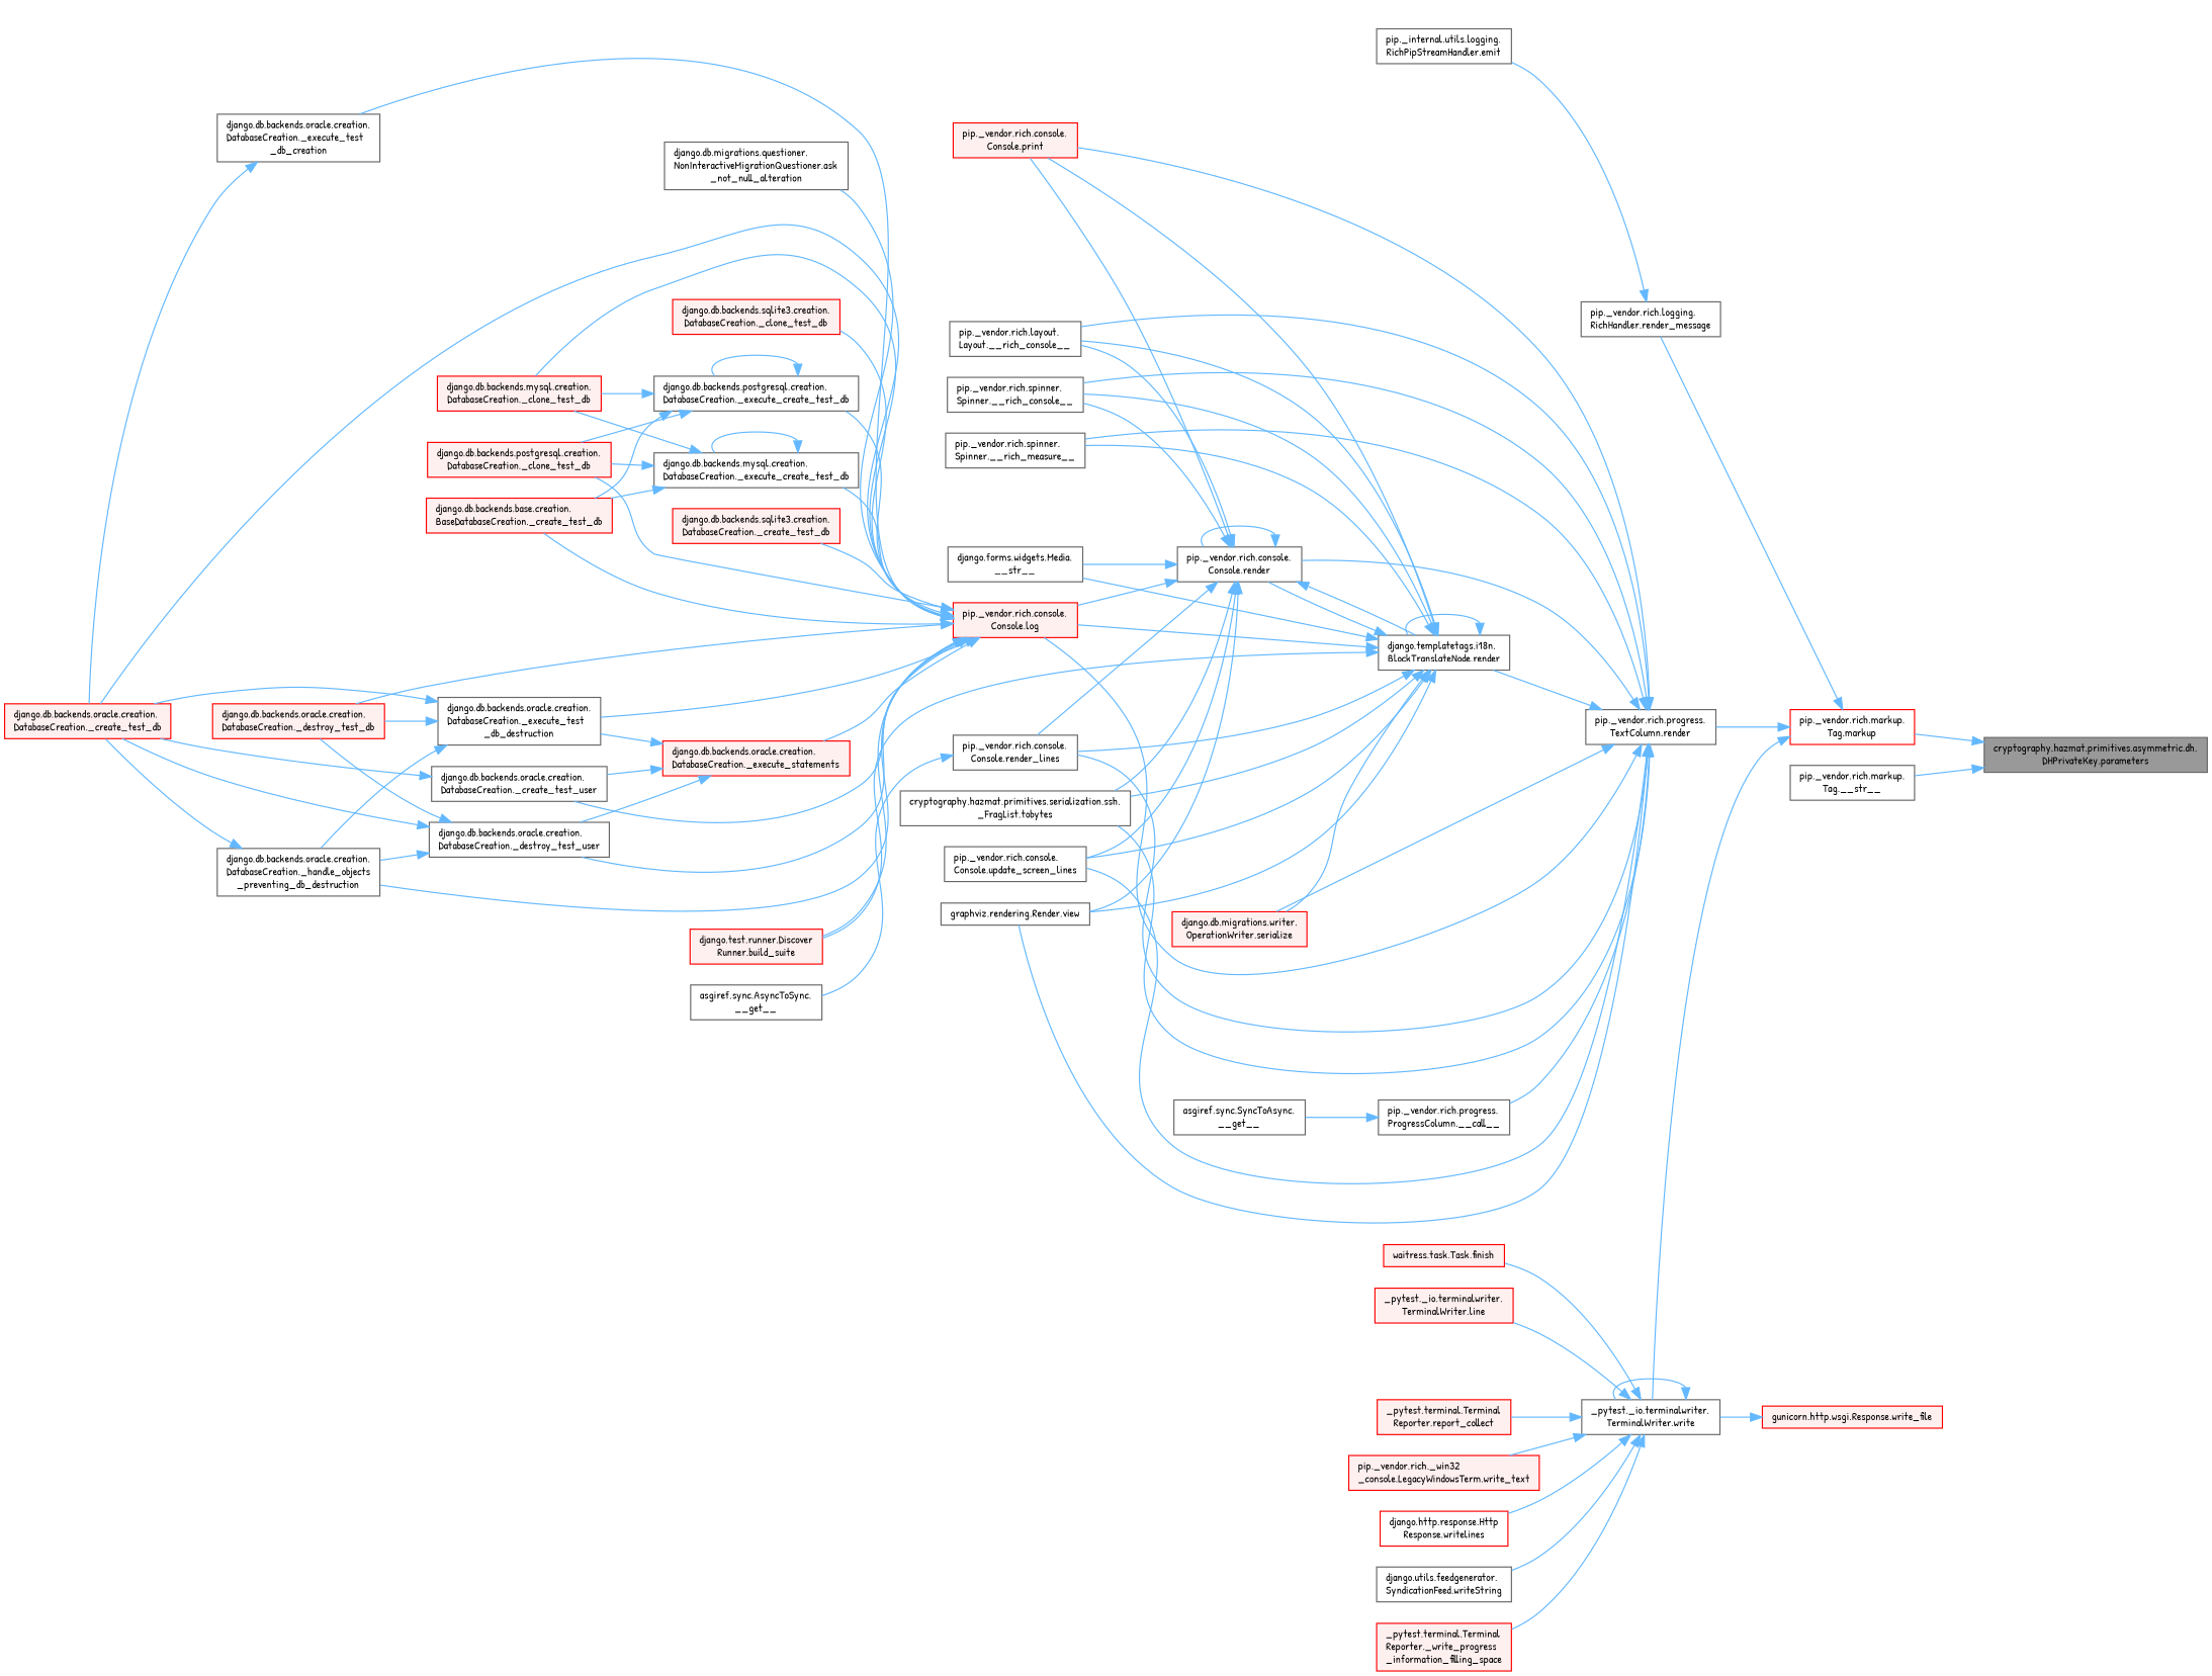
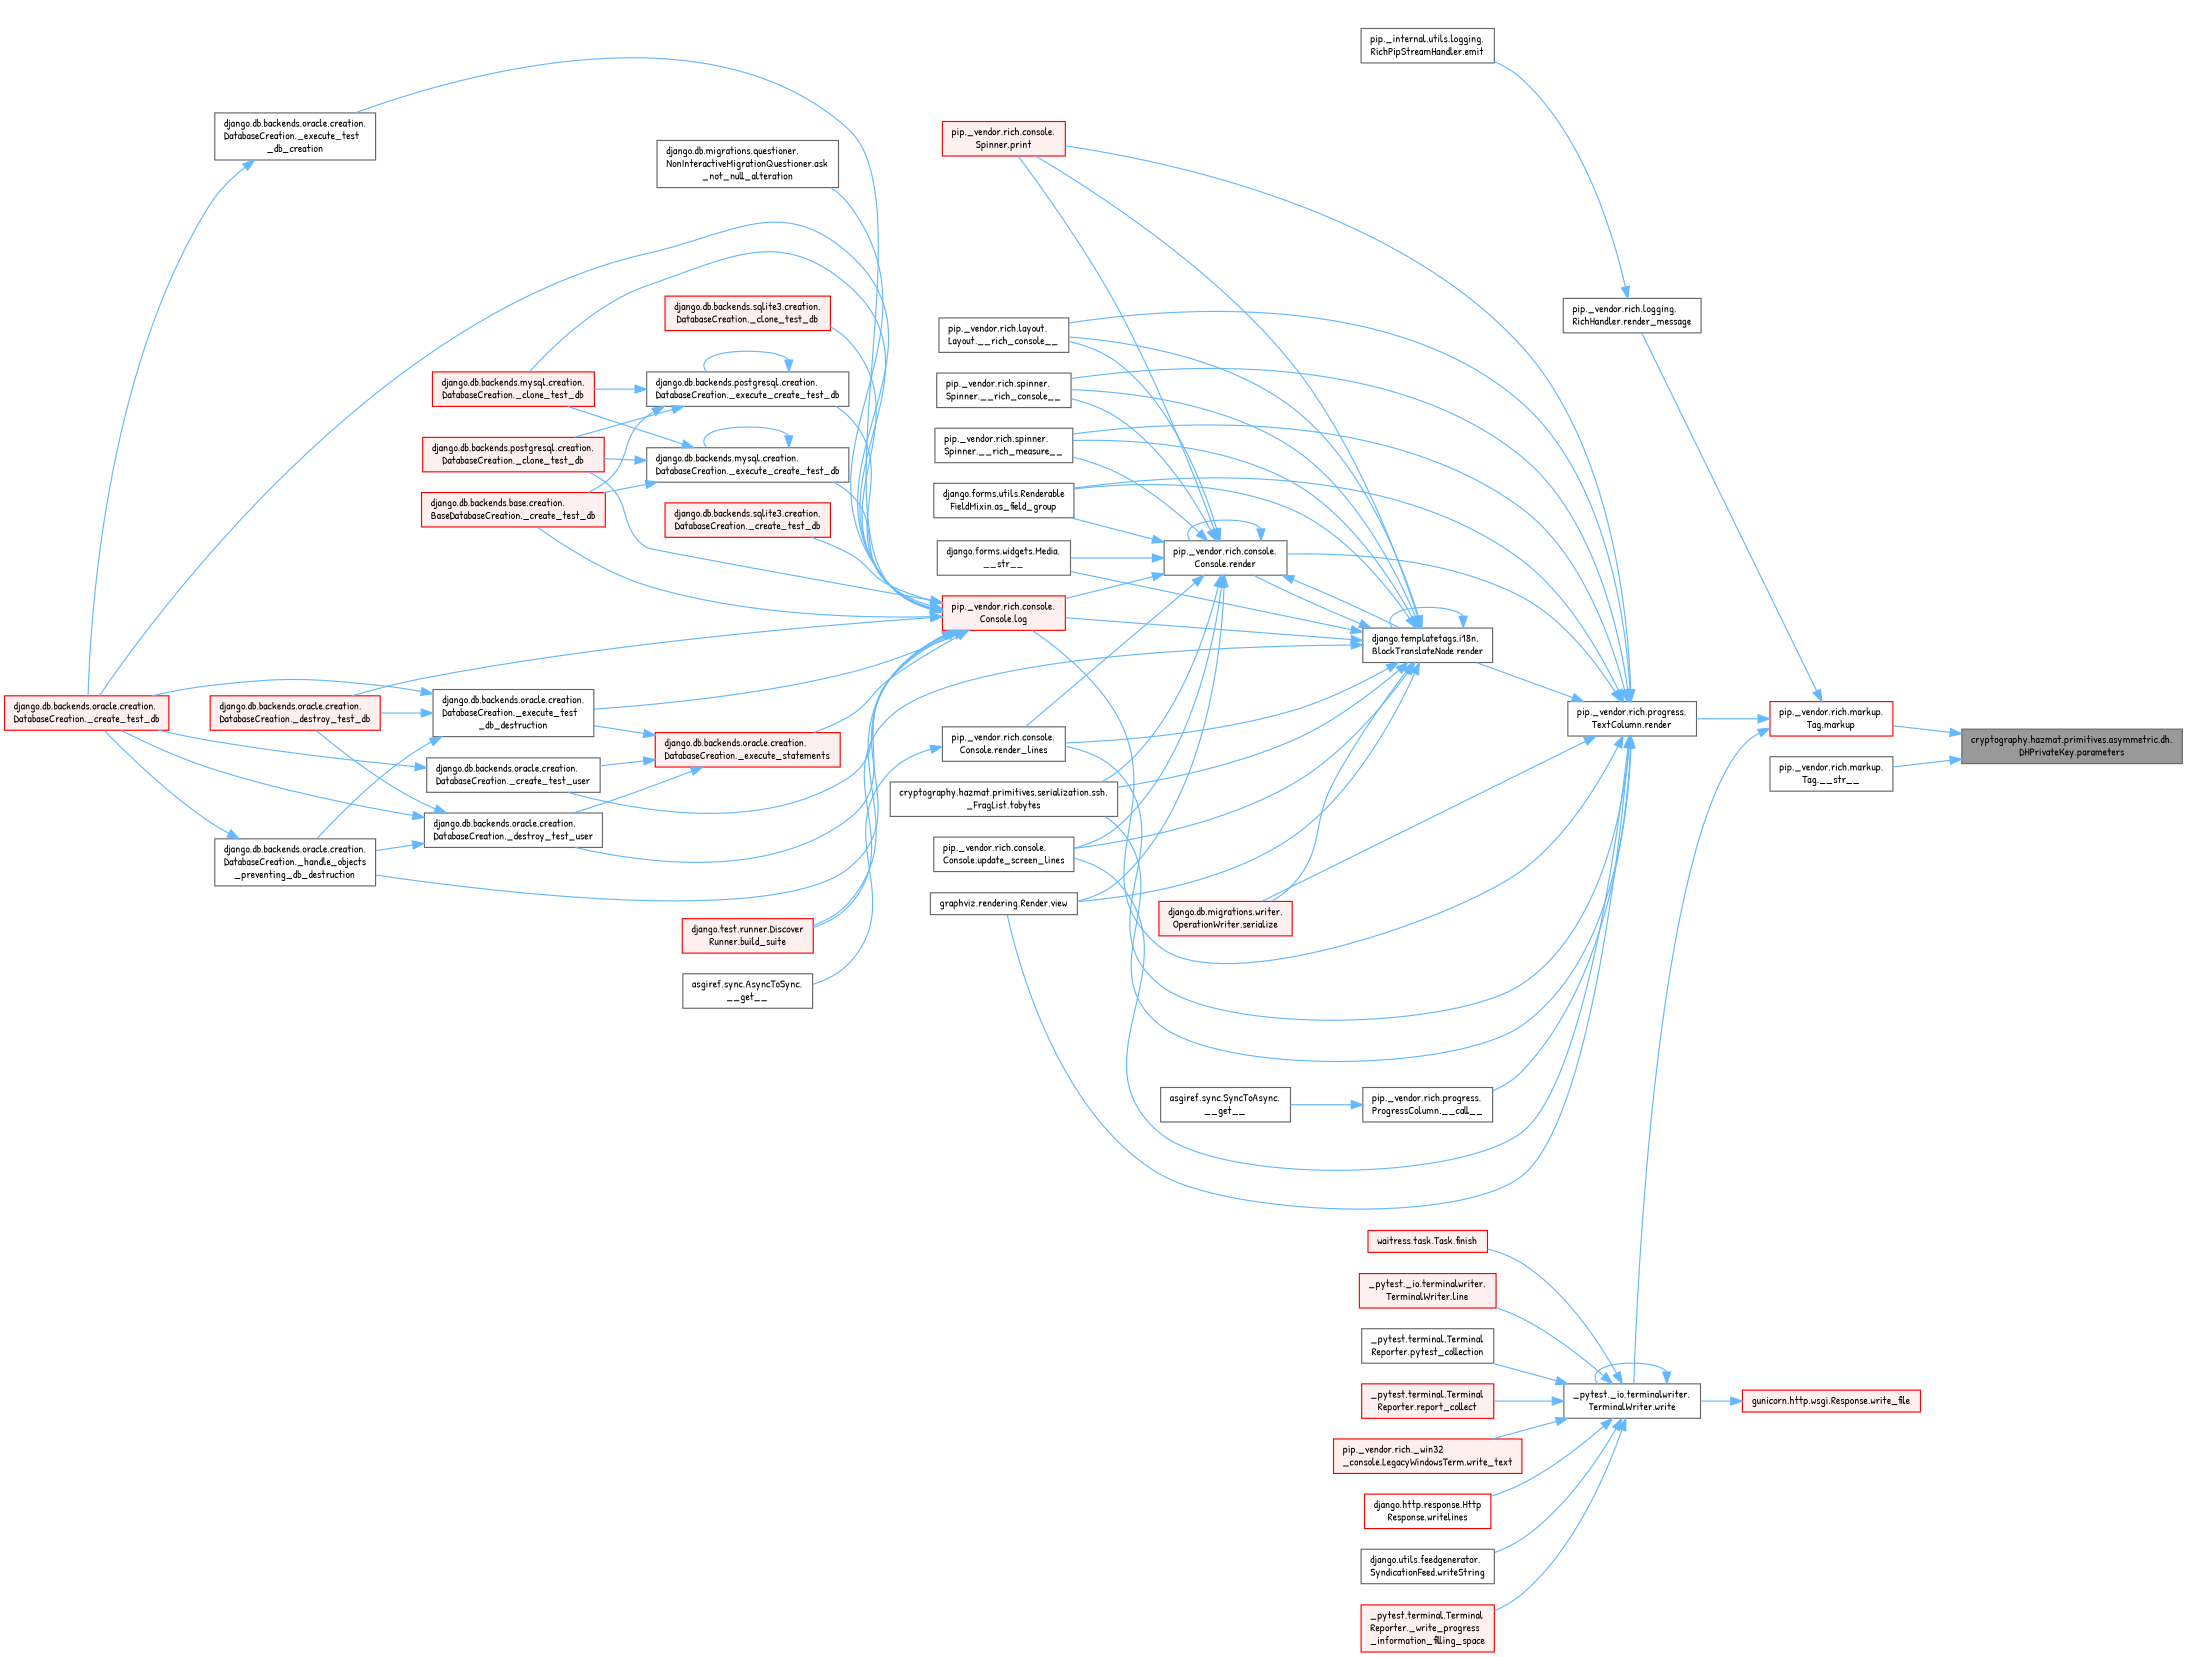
  digraph {
    fontname="Patrick Hand"
    rankdir=RL
    node [color=grey40 fillcolor=white fontname="Patrick Hand" fontsize=10 shape=box style=filled]
    edge [color=steelblue1 dir=back fontname="Patrick Hand" fontsize=10 labelfontname=Helvetica labelfontsize=10 style=solid]
    n1 [color=gray40 fillcolor=grey60 fontcolor=black height=0.2 label="cryptography.hazmat.primitives.asymmetric.dh.\lDHPrivateKey.parameters" width=0.4]
    n2 [height=0.2 label="pip._vendor.rich.markup.\lTag.__str__" width=0.4]
    n3 [color=red height=0.2 label="pip._vendor.rich.markup.\lTag.markup" width=0.4]
    n4 [height=0.2 label="pip._vendor.rich.progress.\lTextColumn.render" width=0.4]
    n5 [height=0.2 label="pip._vendor.rich.logging.\lRichHandler.render_message" width=0.4]
    n6 [height=0.2 label="_pytest._io.terminalwriter.\lTerminalWriter.write" width=0.4]
    n7 [height=0.2 label="pip._vendor.rich.progress.\lProgressColumn.__call__" width=0.4]
    n8 [height=0.2 label="pip._vendor.rich.layout.\lLayout.__rich_console__" width=0.4]
    n9 [height=0.2 label="pip._vendor.rich.spinner.\lSpinner.__rich_console__" width=0.4]
    n10 [height=0.2 label="pip._vendor.rich.spinner.\lSpinner.__rich_measure__" width=0.4]
+   n11 [height=0.2 label="django.forms.utils.Renderable\lFieldMixin.as_field_group" width=0.4]
    n12 [color=red fillcolor="#FFF0F0" height=0.2 label="pip._vendor.rich.console.\lConsole.log" width=0.4]
-   n13 [color=red fillcolor="#FFF0F0" height=0.2 label="pip._vendor.rich.console.\lConsole.print" width=0.4]
+   n13 [color=red fillcolor="#FFF0F0" height=0.2 label="pip._vendor.rich.console.\lSpinner.print" width=0.4]
    n14 [height=0.2 label="django.templatetags.i18n.\lBlockTranslateNode.render" width=0.4]
    n15 [height=0.2 label="pip._vendor.rich.console.\lConsole.render" width=0.4]
    n16 [height=0.2 label="pip._vendor.rich.console.\lConsole.render_lines" width=0.4]
    n17 [color=red fillcolor="#FFF0F0" height=0.2 label="django.db.migrations.writer.\lOperationWriter.serialize" width=0.4]
    n18 [height=0.2 label="cryptography.hazmat.primitives.serialization.ssh.\l_FragList.tobytes" width=0.4]
    n19 [height=0.2 label="pip._vendor.rich.console.\lConsole.update_screen_lines" width=0.4]
    n20 [height=0.2 label="graphviz.rendering.Render.view" width=0.4]
    n21 [height=0.2 label="pip._internal.utils.logging.\lRichPipStreamHandler.emit" width=0.4]
    n22 [color=red fillcolor="#FFF0F0" height=0.2 label="_pytest.terminal.Terminal\lReporter._write_progress\l_information_filling_space" width=0.4]
    n23 [color=red fillcolor="#FFF0F0" height=0.2 label="waitress.task.Task.finish" width=0.4]
    n24 [color=red fillcolor="#FFF0F0" height=0.2 label="_pytest._io.terminalwriter.\lTerminalWriter.line" width=0.4]
+   n25 [height=0.2 label="_pytest.terminal.Terminal\lReporter.pytest_collection" width=0.4]
    n26 [color=red fillcolor="#FFF0F0" height=0.2 label="_pytest.terminal.Terminal\lReporter.report_collect" width=0.4]
    n27 [color=red fillcolor="#FFF0F0" height=0.2 label="pip._vendor.rich._win32\l_console.LegacyWindowsTerm.write_text" width=0.4]
    n28 [color=red height=0.2 label="django.http.response.Http\lResponse.writelines" width=0.4]
    n29 [height=0.2 label="django.utils.feedgenerator.\lSyndicationFeed.writeString" width=0.4]
    n30 [height=0.2 label="asgiref.sync.SyncToAsync.\l__get__" width=0.4]
    n31 [height=0.2 label="django.forms.widgets.Media.\l__str__" width=0.4]
    n32 [color=red fillcolor="#FFF0F0" height=0.2 label="django.db.backends.mysql.creation.\lDatabaseCreation._clone_test_db" width=0.4]
    n33 [color=red fillcolor="#FFF0F0" height=0.2 label="django.db.backends.postgresql.creation.\lDatabaseCreation._clone_test_db" width=0.4]
    n34 [color=red fillcolor="#FFF0F0" height=0.2 label="django.db.backends.sqlite3.creation.\lDatabaseCreation._clone_test_db" width=0.4]
    n35 [color=red fillcolor="#FFF0F0" height=0.2 label="django.db.backends.base.creation.\lBaseDatabaseCreation._create_test_db" width=0.4]
    n36 [color=red fillcolor="#FFF0F0" height=0.2 label="django.db.backends.oracle.creation.\lDatabaseCreation._create_test_db" width=0.4]
    n37 [color=red fillcolor="#FFF0F0" height=0.2 label="django.db.backends.sqlite3.creation.\lDatabaseCreation._create_test_db" width=0.4]
    n38 [height=0.2 label="django.db.backends.oracle.creation.\lDatabaseCreation._create_test_user" width=0.4]
    n39 [color=red fillcolor="#FFF0F0" height=0.2 label="django.db.backends.oracle.creation.\lDatabaseCreation._destroy_test_db" width=0.4]
    n40 [height=0.2 label="django.db.backends.oracle.creation.\lDatabaseCreation._destroy_test_user" width=0.4]
    n41 [height=0.2 label="django.db.backends.oracle.creation.\lDatabaseCreation._handle_objects\l_preventing_db_destruction" width=0.4]
    n42 [height=0.2 label="django.db.backends.mysql.creation.\lDatabaseCreation._execute_create_test_db" width=0.4]
    n43 [height=0.2 label="django.db.backends.postgresql.creation.\lDatabaseCreation._execute_create_test_db" width=0.4]
    n44 [color=red fillcolor="#FFF0F0" height=0.2 label="django.db.backends.oracle.creation.\lDatabaseCreation._execute_statements" width=0.4]
    n45 [height=0.2 label="django.db.backends.oracle.creation.\lDatabaseCreation._execute_test\l_db_destruction" width=0.4]
    n46 [height=0.2 label="django.db.backends.oracle.creation.\lDatabaseCreation._execute_test\l_db_creation" width=0.4]
    n47 [height=0.2 label="django.db.migrations.questioner.\lNonInteractiveMigrationQuestioner.ask\l_not_null_alteration" width=0.4]
    n48 [color=red fillcolor="#FFF0F0" height=0.2 label="django.test.runner.Discover\lRunner.build_suite" width=0.4]
    n49 [height=0.2 label="asgiref.sync.AsyncToSync.\l__get__" width=0.4]
    n50 [color=red fillcolor="#FFF0F0" height=0.2 label="gunicorn.http.wsgi.Response.write_file" width=0.4]
    n1 -> n2
    n1 -> n3
    n3 -> n4
    n3 -> n5
    n3 -> n6
    n4 -> n7
    n4 -> n8
    n4 -> n9
    n4 -> n10
+   n4 -> n11
    n4 -> n12
    n4 -> n13
    n4 -> n14
    n4 -> n15
    n4 -> n16
    n4 -> n17
    n4 -> n18
    n4 -> n19
    n4 -> n20
    n5 -> n21
    n6 -> n6
    n6 -> n22
    n6 -> n23
    n6 -> n24
+   n6 -> n25
    n6 -> n26
    n6 -> n27
    n6 -> n28
    n6 -> n29
    n7 -> n30
    n12 -> n32
    n12 -> n33
    n12 -> n34
    n12 -> n35
    n12 -> n36
    n12 -> n37
    n12 -> n38
    n12 -> n39
    n12 -> n40
    n12 -> n41
    n12 -> n42
    n12 -> n43
    n12 -> n44
    n12 -> n45
    n12 -> n46
    n12 -> n47
    n12 -> n48
    n14 -> n8
    n14 -> n9
    n14 -> n10
+   n14 -> n11
    n14 -> n12
    n14 -> n13
    n14 -> n14
    n14 -> n15
    n14 -> n16
    n14 -> n17
    n14 -> n18
    n14 -> n19
    n14 -> n20
    n14 -> n31
    n14 -> n48
    n15 -> n8
    n15 -> n9
+   n15 -> n10
+   n15 -> n11
    n15 -> n12
    n15 -> n13
    n15 -> n14
    n15 -> n15
    n15 -> n16
    n15 -> n18
    n15 -> n19
    n15 -> n20
    n15 -> n31
    n16 -> n49
    n38 -> n36
    n40 -> n36
    n40 -> n39
    n40 -> n41
    n41 -> n36
    n42 -> n32
    n42 -> n33
    n42 -> n35
    n42 -> n42
    n43 -> n32
    n43 -> n33
    n43 -> n35
    n43 -> n43
    n44 -> n38
    n44 -> n40
    n44 -> n45
    n45 -> n36
    n45 -> n39
    n45 -> n41
    n46 -> n36
    n50 -> n6
  }
